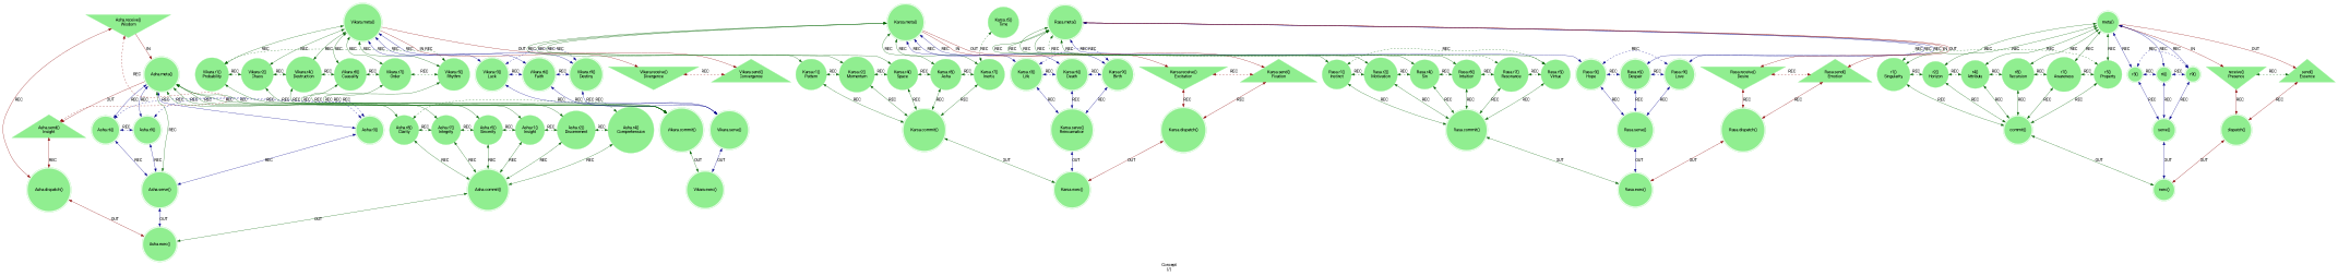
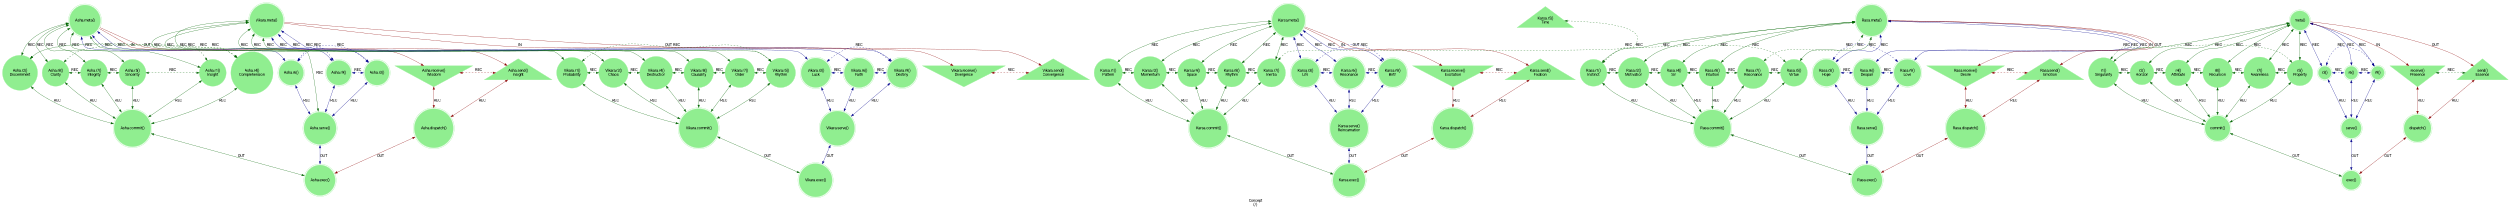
  strict digraph {
    color=lightgray
    fontname=Roboto
    label="Concept\n(/)"
    style=filled
    node [color=lightgreen fontname=Roboto shape=doublecircle style=filled]
    edge [color=darkgreen dir=both fontname=Roboto]
    n1 [label="Asha.meta()"]
    n2 [label="Asha.r1()\nInsight" shape=circle]
    n3 [label="Asha.r2()\nDiscernment" shape=circle]
    n4 [label="Asha.r8()\nClarity" shape=circle]
    n5 [label="Asha.r7()\nIntegrity" shape=circle]
    n6 [label="Asha.r5()\nSincerity" shape=circle]
    n7 [label="Asha.r3()"]
    n8 [label="Asha.r6()"]
    n9 [label="Asha.r9()"]
    n10 [label="Asha.receive()\nWisdom" shape=invtriangle]
    n11 [label="Asha.send()\nInsight" shape=triangle]
    n12 [label="Asha.serve()"]
    n13 [label="Asha.commit()"]
    n14 [label="Asha.r4()\nComprehension" shape=circle]
    n15 [label="Asha.dispatch()"]
    n16 [label="Asha.exec()"]
    n17 [label="Vikara.meta()"]
    n18 [label="Vikara.r1()\nProbability" shape=circle]
    n19 [label="Vikara.r2()\nChaos" shape=circle]
    n20 [label="Vikara.r4()\nDestruction" shape=circle]
    n21 [label="Vikara.r8()\nCausality" shape=circle]
    n22 [label="Vikara.r7()\nOrder" shape=circle]
    n23 [label="Vikara.r5()\nRhythm" shape=circle]
    n24 [label="Vikara.r3()\nLuck"]
    n25 [label="Vikara.r6()\nFaith"]
    n26 [label="Vikara.r9()\nDestiny"]
    n27 [label="Vikara.receive()\nDivergence" shape=invtriangle]
    n28 [label="Vikara.send()\nConvergence" shape=triangle]
    n29 [label="Vikara.commit()"]
    n30 [label="Vikara.serve()"]
    n31 [label="Vikara.exec()"]
    n32 [label="Karsa.meta()"]
    n33 [label="Karsa.r1()\nPattern" shape=circle]
    n34 [label="Karsa.r2()\nMomentum" shape=circle]
    n35 [label="Karsa.r4()\nSpace" shape=circle]
-   n36 [label="Karsa.r8()\nAsha" shape=circle]
+   n36 [label="Karsa.r8()\nRhythm" shape=circle]
    n37 [label="Karsa.r7()\nInertia" shape=circle]
    n38 [label="Karsa.r3()\nLife"]
-   n39 [label="Karsa.r6()\nDeath"]
+   n39 [label="Karsa.r6()\nResonance"]
    n40 [label="Karsa.r9()\nBirth"]
    n41 [label="Karsa.receive()\nExcitation" shape=invtriangle]
    n42 [label="Karsa.send()\nFixation" shape=triangle]
    n43 [label="Karsa.commit()"]
-   n44 [label="Karsa.r5()\nTime" shape=circle]
+   n44 [label="Karsa.r5()\nTime" shape=triangle]
    n45 [label="Karsa.serve()\nReincarnation"]
    n46 [label="Karsa.dispatch()"]
    n47 [label="Karsa.exec()"]
    n48 [label="Rasa.meta()"]
    n49 [label="Rasa.r1()\nInstinct" shape=circle]
    n50 [label="Rasa.r2()\nMotivation" shape=circle]
    n51 [label="Rasa.r4()\nSin" shape=circle]
    n52 [label="Rasa.r8()\nIntuition" shape=circle]
    n53 [label="Rasa.r7()\nResonance" shape=circle]
    n54 [label="Rasa.r5()\nVirtue" shape=circle]
    n55 [label="Rasa.r3()\nHope"]
    n56 [label="Rasa.r6()\nDespair"]
    n57 [label="Rasa.r9()\nLove"]
    n58 [label="Rasa.receive()\nDesire" shape=invtriangle]
    n59 [label="Rasa.send()\nEmotion" shape=triangle]
    n60 [label="Rasa.commit()"]
    n61 [label="Rasa.serve()"]
    n62 [label="Rasa.dispatch()"]
    n63 [label="Rasa.exec()"]
    n64 [label="meta()"]
    n65 [label="r1()\nSingularity" shape=circle]
    n66 [label="r2()\nHorizon" shape=circle]
    n67 [label="r4()\nAttribute" shape=circle]
    n68 [label="r8()\nRecursion" shape=circle]
    n69 [label="r7()\nAwareness" shape=circle]
    n70 [label="r5()\nProperty" shape=circle]
    n71 [label="r3()"]
    n72 [label="r6()"]
    n73 [label="r9()"]
    n74 [label="receive()\nPresence" shape=invtriangle]
    n75 [label="send()\nEssence" shape=triangle]
    n76 [label="commit()"]
    n77 [label="serve()"]
    n78 [label="dispatch()"]
    n79 [label="exec()"]
    n1 -> n2 [label=REC]
    n1 -> n3 [label=REC]
    n1 -> n4 [label=REC]
    n1 -> n5 [label=REC]
    n1 -> n6 [label=REC]
    n1 -> n7 [color=darkblue label=REC]
    n1 -> n8 [color=darkblue label=REC]
    n1 -> n9 [color=darkblue label=REC]
-   n10 -> n1 [color=darkred label=IN dir=""]
+   n1 -> n10 [color=darkred label=IN dir=""]
    n1 -> n11 [color=darkred label=OUT dir=""]
    n1 -> n12 [label=REC]
    n2 -> n3 [constraint=false label=REC style=dashed]
    n2 -> n13 [label=REC]
    n3 -> n13 [label=REC]
    n3 -> n14 [constraint=false label=REC style=dashed]
    n4 -> n5 [constraint=false label=REC style=dashed]
    n4 -> n13 [label=REC]
    n5 -> n6 [constraint=false label=REC style=dashed]
    n5 -> n13 [label=REC]
    n6 -> n2 [constraint=false label=REC style=dashed]
    n6 -> n13 [label=REC]
    n7 -> n8 [color=darkblue constraint=false label=REC style=dashed]
    n7 -> n12 [color=darkblue label=REC]
    n8 -> n9 [color=darkblue constraint=false label=REC style=dashed]
    n8 -> n12 [color=darkblue label=REC]
    n9 -> n7 [color=darkblue constraint=false label=REC style=dashed]
    n9 -> n12 [color=darkblue label=REC]
    n10 -> n11 [color=darkred constraint=false label=REC style=dashed]
    n10 -> n15 [color=darkred label=REC]
    n11 -> n15 [color=darkred label=REC]
    n12 -> n16 [color=darkblue label=OUT]
    n13 -> n16 [label=OUT]
    n14 -> n4 [constraint=false label=REC style=dashed]
    n14 -> n13 [label=REC]
    n15 -> n16 [color=darkred label=OUT]
    n17 -> n18 [label=REC]
    n17 -> n19 [label=REC]
    n17 -> n20 [label=REC]
    n17 -> n21 [label=REC]
    n17 -> n22 [label=REC]
    n17 -> n23 [label=REC]
    n17 -> n24 [color=darkblue label=REC]
    n17 -> n25 [color=darkblue label=REC]
    n17 -> n26 [color=darkblue label=REC]
    n17 -> n27 [color=darkred label=IN dir=""]
    n17 -> n28 [color=darkred label=OUT dir=""]
    n18 -> n19 [constraint=false label=REC style=dashed]
    n18 -> n29 [label=REC]
    n19 -> n20 [constraint=false label=REC style=dashed]
    n19 -> n29 [label=REC]
    n20 -> n21 [constraint=false label=REC style=dashed]
    n20 -> n29 [label=REC]
    n21 -> n22 [constraint=false label=REC style=dashed]
    n21 -> n29 [label=REC]
    n22 -> n23 [constraint=false label=REC style=dashed]
    n22 -> n29 [label=REC]
    n23 -> n18 [constraint=false label=REC style=dashed]
    n23 -> n29 [label=REC]
    n24 -> n25 [color=darkblue constraint=false label=REC style=dashed]
    n24 -> n30 [color=darkblue label=REC]
    n25 -> n26 [color=darkblue constraint=false label=REC style=dashed]
    n25 -> n30 [color=darkblue label=REC]
    n26 -> n24 [color=darkblue constraint=false label=REC style=dashed]
    n26 -> n30 [color=darkblue label=REC]
    n27 -> n28 [color=darkred constraint=false label=REC style=dashed]
    n29 -> n31 [label=OUT]
    n30 -> n31 [color=darkblue label=OUT]
    n32 -> n33 [label=REC]
    n32 -> n34 [label=REC]
    n32 -> n35 [label=REC]
    n32 -> n36 [label=REC]
    n32 -> n37 [label=REC]
    n32 -> n38 [color=darkblue label=REC]
    n32 -> n39 [color=darkblue label=REC]
    n32 -> n40 [color=darkblue label=REC]
    n32 -> n41 [color=darkred label=IN dir=""]
    n32 -> n42 [color=darkred label=OUT dir=""]
    n33 -> n34 [constraint=false label=REC style=dashed]
    n33 -> n43 [label=REC]
    n34 -> n35 [constraint=false label=REC style=dashed]
    n34 -> n43 [label=REC]
    n35 -> n36 [constraint=false label=REC style=dashed]
    n35 -> n43 [label=REC]
    n36 -> n37 [constraint=false label=REC style=dashed]
    n36 -> n43 [label=REC]
    n37 -> n43 [label=REC]
    n37 -> n44 [constraint=false label=REC style=dashed]
    n38 -> n39 [color=darkblue constraint=false label=REC style=dashed]
    n38 -> n45 [color=darkblue label=REC]
    n39 -> n40 [color=darkblue constraint=false label=REC style=dashed]
    n39 -> n45 [color=darkblue label=REC]
    n40 -> n38 [color=darkblue constraint=false label=REC style=dashed]
    n40 -> n45 [color=darkblue label=REC]
    n41 -> n42 [color=darkred constraint=false label=REC style=dashed]
    n41 -> n46 [color=darkred label=REC]
    n42 -> n46 [color=darkred label=REC]
    n43 -> n47 [label=OUT]
    n45 -> n47 [color=darkblue label=OUT]
    n46 -> n47 [color=darkred label=OUT]
    n48 -> n49 [label=REC]
    n48 -> n50 [label=REC]
    n48 -> n51 [label=REC]
    n48 -> n52 [label=REC]
    n48 -> n53 [label=REC style=dashed]
    n48 -> n54 [label=REC]
    n48 -> n55 [color=darkblue label=REC]
    n48 -> n56 [color=darkblue label=REC]
    n48 -> n57 [color=darkblue label=REC]
    n48 -> n58 [color=darkred label=IN dir=""]
    n48 -> n59 [color=darkred label=OUT dir=""]
    n49 -> n50 [constraint=false label=REC style=dashed]
    n49 -> n60 [label=REC]
    n50 -> n51 [constraint=false label=REC style=dashed]
    n50 -> n60 [label=REC]
    n51 -> n52 [constraint=false label=REC style=dashed]
    n51 -> n60 [label=REC]
    n52 -> n53 [constraint=false label=REC style=dashed]
    n52 -> n60 [label=REC]
    n53 -> n54 [constraint=false label=REC style=dashed]
    n53 -> n60 [label=REC]
    n54 -> n49 [constraint=false label=REC style=dashed]
    n54 -> n60 [label=REC]
    n55 -> n56 [color=darkblue constraint=false label=REC style=dashed]
    n55 -> n61 [color=darkblue label=REC]
    n56 -> n57 [color=darkblue constraint=false label=REC style=dashed]
    n56 -> n61 [color=darkblue label=REC]
    n57 -> n55 [color=darkblue constraint=false label=REC style=dashed]
    n57 -> n61 [color=darkblue label=REC]
    n58 -> n59 [color=darkred constraint=false label=REC style=dashed]
    n58 -> n62 [color=darkred label=REC]
    n59 -> n62 [color=darkred label=REC]
    n60 -> n63 [label=OUT]
    n61 -> n63 [color=darkblue label=OUT]
    n62 -> n63 [color=darkred label=OUT]
    n64 -> n65 [label=REC]
    n64 -> n66 [label=REC]
    n64 -> n67 [label=REC]
    n64 -> n68 [label=REC]
    n64 -> n69 [label=REC]
    n64 -> n70 [label=REC]
    n64 -> n71 [color=darkblue label=REC]
    n64 -> n72 [color=darkblue label=REC]
    n64 -> n73 [color=darkblue label=REC]
    n64 -> n74 [color=darkred label=IN dir=""]
    n64 -> n75 [color=darkred label=OUT dir=""]
    n65 -> n66 [constraint=false label=REC style=dashed]
    n65 -> n76 [label=REC]
    n66 -> n67 [constraint=false label=REC style=dashed]
    n66 -> n76 [label=REC]
    n67 -> n68 [constraint=false label=REC style=dashed]
    n67 -> n76 [label=REC]
    n68 -> n69 [constraint=false label=REC style=dashed]
    n68 -> n76 [label=REC]
    n69 -> n70 [constraint=false label=REC style=dashed]
    n69 -> n76 [label=REC]
    n70 -> n65 [constraint=false label=REC style=dashed]
    n70 -> n76 [label=REC]
    n71 -> n72 [color=darkblue constraint=false label=REC style=dashed]
    n71 -> n77 [color=darkblue label=REC]
    n72 -> n73 [color=darkblue constraint=false label=REC style=dashed]
    n72 -> n77 [color=darkblue label=REC]
    n73 -> n71 [color=darkblue constraint=false label=REC style=dashed]
    n73 -> n77 [color=darkblue label=REC]
    n74 -> n75 [constraint=false label=REC style=dashed]
    n74 -> n78 [color=darkred label=REC]
    n75 -> n78 [color=darkred label=REC]
    n76 -> n79 [label=OUT]
    n77 -> n79 [color=darkblue label=OUT]
    n78 -> n79 [color=darkred label=OUT]
  }
